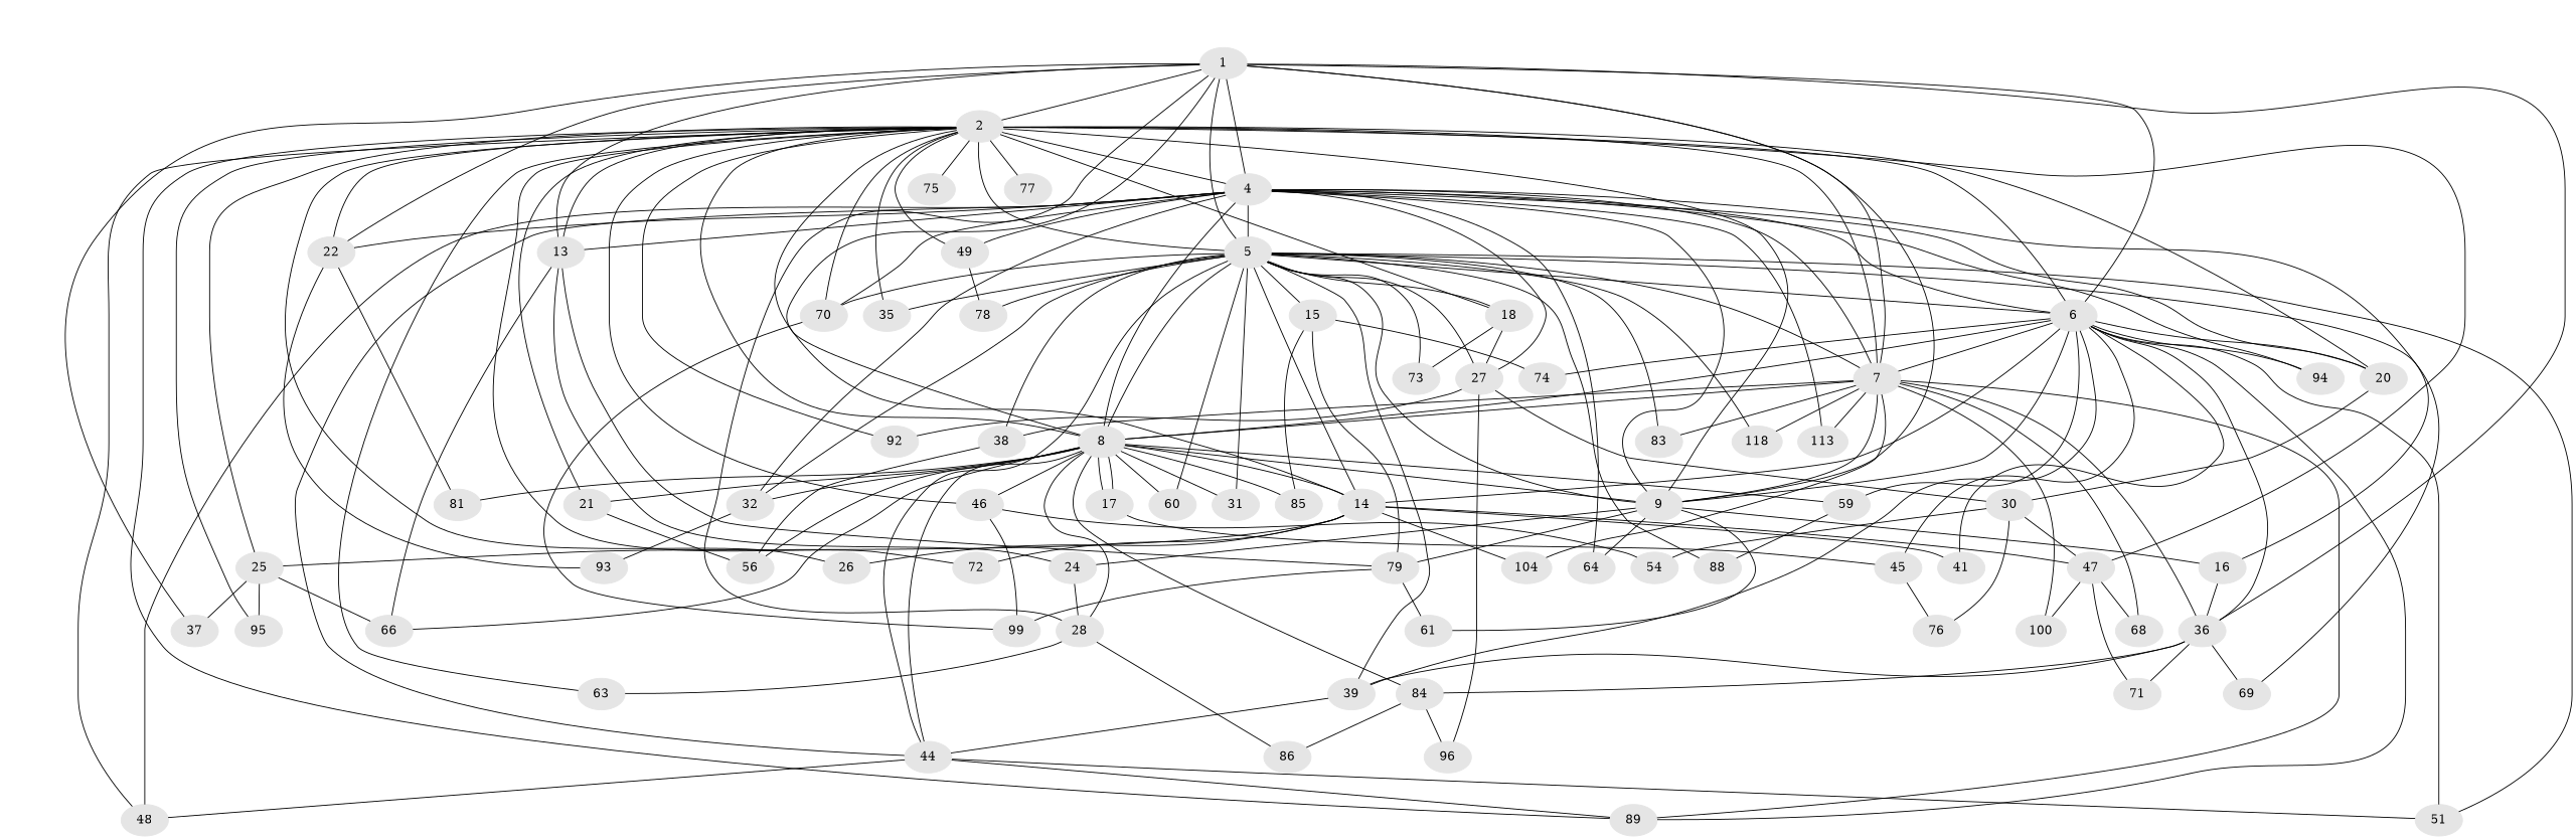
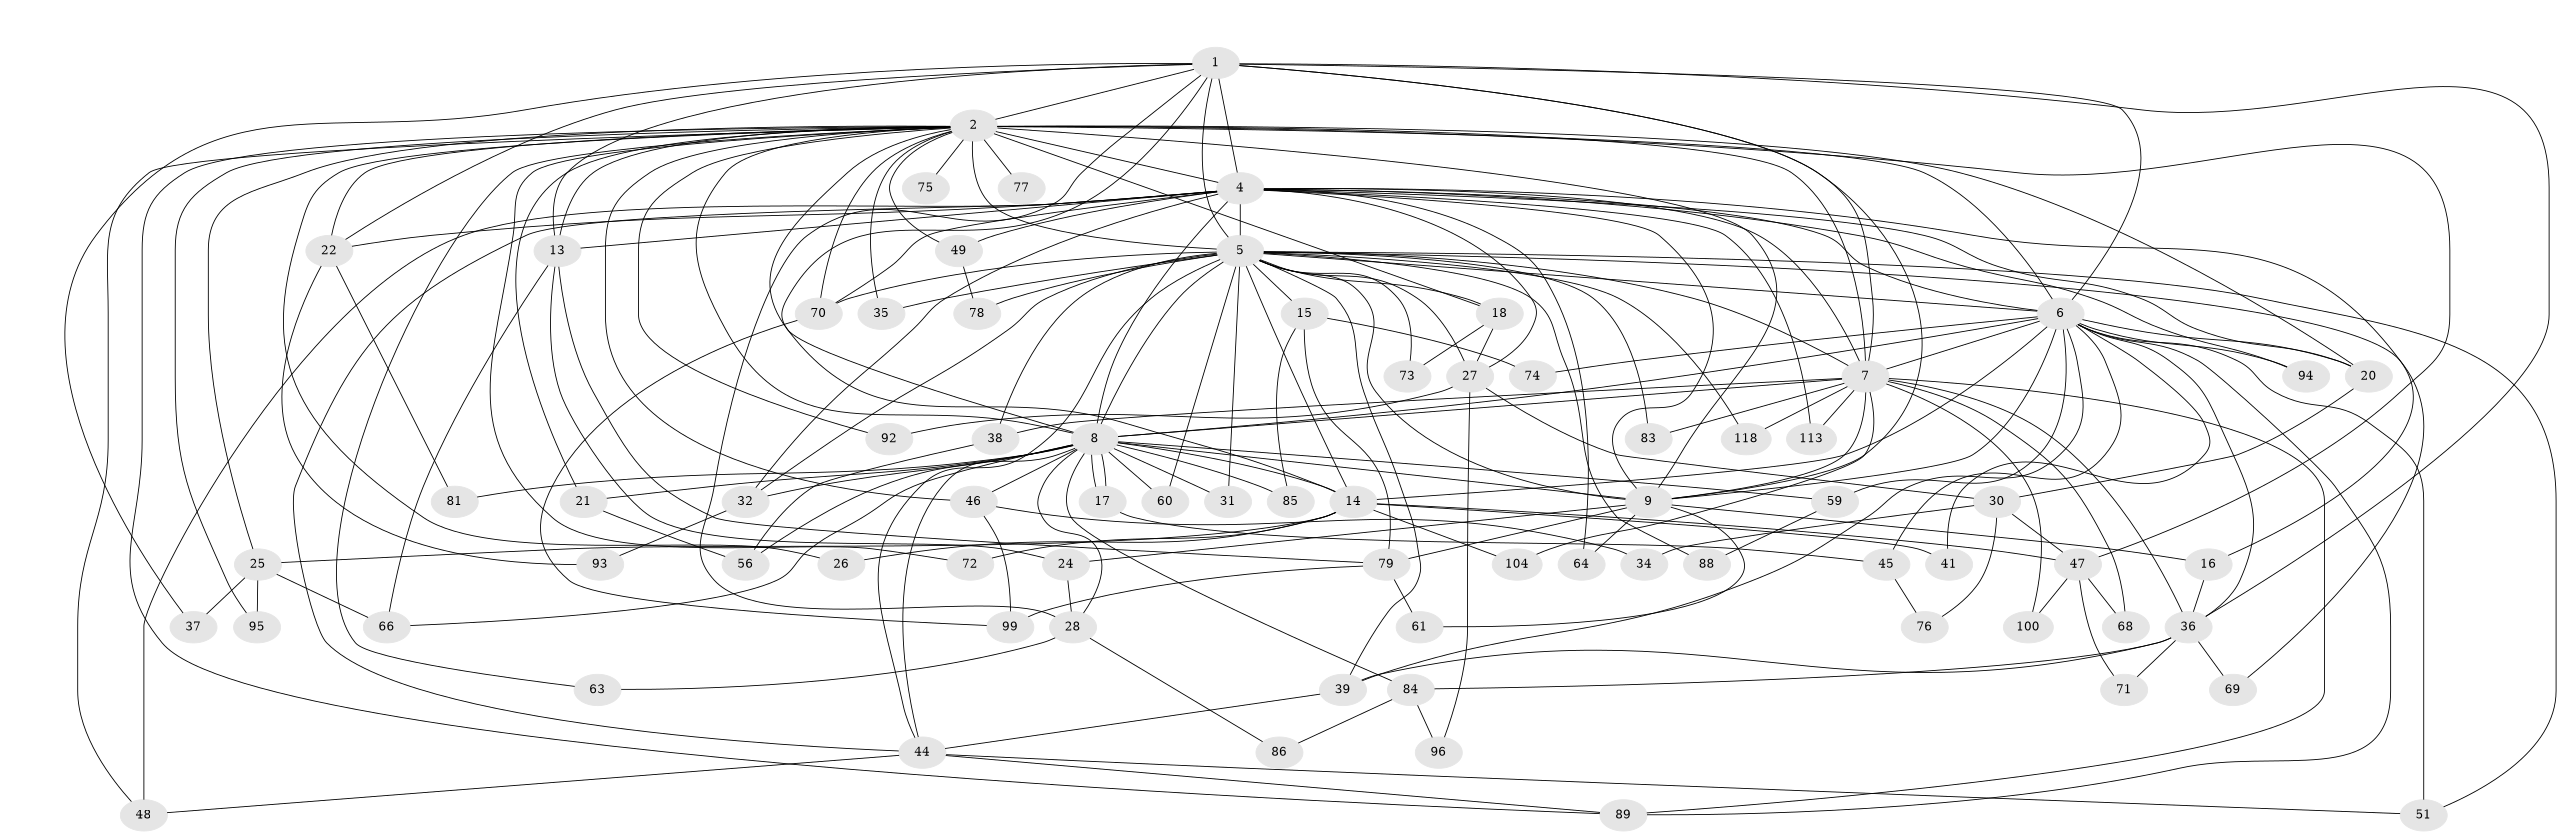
  graph {
    node [color=gray90 style=filled]
    1 [super="+42"]
    2 [super="+3"]
    4 [super="+10+43+50+80+119+123+108+55+23"]
    5 [super="+98+19"]
    6 [super="+67+110+97"]
    7
    8 [super="+52+115+120+34+12"]
    9 [super="+57"]
    13 [super="+102"]
    22
    28 [super="+107"]
    36 [super="+53+58"]
    37
    14
    18
    20 [super="+33"]
    21
    25
    26
    35
    46
    47
    48 [super="+122"]
    49
    63
    70 [super="+101"]
    72
    75
    77
    89 [super="+114"]
    92
    95
    16
    27 [super="+40+91"]
    32 [super="+105"]
    44
    64 [super="+121"]
    94
    113
    15
    31
    38
    39 [super="+79"]
    51
    60
    69
    73
    78
    83
    88
    118
    41
    45
    59
    74
    68
    100
    104
    17
    56 [super="+90"]
    66 [super="+87"]
    81
    84
    85
    24
    n66 [label=79]
    61
    93
    86
    71
    30
    99
-   54
+   54 [label=34]
    96
    76
    1 -- 2 [weight=2]
    1 -- 4 [weight=3]
    1 -- 5
    1 -- 6 [weight=2]
    1 -- 7
    1 -- 8
    1 -- 9
    1 -- 13
    1 -- 22
    1 -- 28
    1 -- 36
    1 -- 37
    2 -- 4 [weight=6]
    2 -- 5 [weight=2]
    2 -- 6 [weight=4]
    2 -- 7 [weight=2]
    2 -- 8 [weight=3]
    2 -- 9 [weight=2]
    2 -- 13
    2 -- 22
    2 -- 14
    2 -- 18
    2 -- 20
    2 -- 21
    2 -- 25
    2 -- 26
    2 -- 35
    2 -- 46
    2 -- 47
    2 -- 48
    2 -- 49
    2 -- 63
    2 -- 70
    2 -- 72
    2 -- 75 [weight=2]
    2 -- 77 [weight=2]
    2 -- 89
    2 -- 92
    2 -- 95
    4 -- 5 [weight=4]
    4 -- 6 [weight=2]
    4 -- 7 [weight=2]
    4 -- 8 [weight=3]
    4 -- 9 [weight=4]
    4 -- 13 [weight=2]
    4 -- 22
    4 -- 20
    4 -- 48
    4 -- 49
    4 -- 70
    4 -- 16 [weight=2]
    4 -- 27
    4 -- 32
    4 -- 44
    4 -- 64 [weight=2]
    4 -- 94
    4 -- 113
    5 -- 6 [weight=2]
    5 -- 7
    5 -- 8 [weight=3]
    5 -- 9
    5 -- 14
    5 -- 18
    5 -- 35
    5 -- 70
    5 -- 27 [weight=2]
    5 -- 32
    5 -- 44
    5 -- 15
    5 -- 31
    5 -- 38
    5 -- 39
    5 -- 51
    5 -- 60
    5 -- 69
    5 -- 73
    5 -- 78
    5 -- 83
    5 -- 88
    5 -- 118
    6 -- 7
    6 -- 8
    6 -- 9 [weight=2]
    6 -- 36
    6 -- 14
    6 -- 20
    6 -- 89
    6 -- 94
    6 -- 39
    6 -- 51
    6 -- 41
    6 -- 45
    6 -- 59
    6 -- 74
    7 -- 8 [weight=2]
    7 -- 9
    7 -- 36 [weight=2]
    7 -- 89
    7 -- 113
    7 -- 38
    7 -- 83
    7 -- 118
    7 -- 68
    7 -- 100
    7 -- 104
    8 -- 9
    8 -- 28
    8 -- 14
    8 -- 21
    8 -- 46
    8 -- 32
    8 -- 44
    8 -- 31 [weight=2]
    8 -- 60
    8 -- 59
    8 -- 17
    8 -- 17
    8 -- 56
    8 -- 66
    8 -- 81
    8 -- 84
    8 -- 85
    9 -- 16
    9 -- 64
    9 -- 24
    9 -- n66
    9 -- 61
    13 -- 66
    13 -- 24
    13 -- n66
    22 -- 81
    22 -- 93
    28 -- 63
    28 -- 86
    36 -- 39
    36 -- 69
    36 -- 84
    36 -- 71
    14 -- 25
    14 -- 26
    14 -- 47
    14 -- 72
    14 -- 41
    14 -- 104
    18 -- 27
    18 -- 73
    20 -- 30
    21 -- 56
    25 -- 37
    25 -- 95
    25 -- 66
    46 -- 99
    46 -- 54
    47 -- 68
    47 -- 100
    47 -- 71
    49 -- 78
    70 -- 99
    16 -- 36
    27 -- 92
    27 -- 30
    27 -- 96
    32 -- 93
    44 -- 48
    44 -- 89
    44 -- 51
    15 -- 74
    15 -- 85
    15 -- n66
    38 -- 56
    39 -- 44
    45 -- 76
    59 -- 88
    17 -- 45
    84 -- 86
    84 -- 96
    24 -- 28
    n66 -- 61
    n66 -- 99
    30 -- 47
    30 -- 54
    30 -- 76
  }
